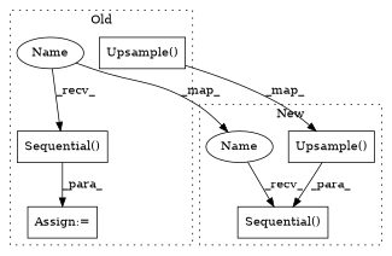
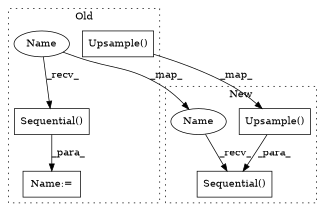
  digraph {
    node [a=75 l=27 s=2872 shape=box]
    n1 [label="Upsample()" s=2938]
    n2 [l=15 label="Sequential()"]
-   n3 [a=68 l=3 label="Assign:=" s=2869]
+   n3 [a=68 l=3 label="Name:=" s=2869]
    n4 [a=87 l=2 label=Name shape=ellipse]
    n5 [label="Upsample()" s=2808]
    n6 [l="27,10" label="Sequential()" s="2781,2924"]
    n7 [a=87 l=2 label=Name s=2781 shape=ellipse]
    subgraph cluster_1 {
      label=Old
      style=dotted
      n1
      n2
      n3
      n4
    }
    subgraph cluster_2 {
      label=New
      style=dotted
      n5
      n6
      n7
    }
    n1 -> n5 [label=_map_]
    n2 -> n3 [label=_para_]
    n4 -> n2 [label=_recv_]
    n4 -> n7 [label=_map_]
    n5 -> n6 [label=_para_]
    n7 -> n6 [label=_recv_]
  }
